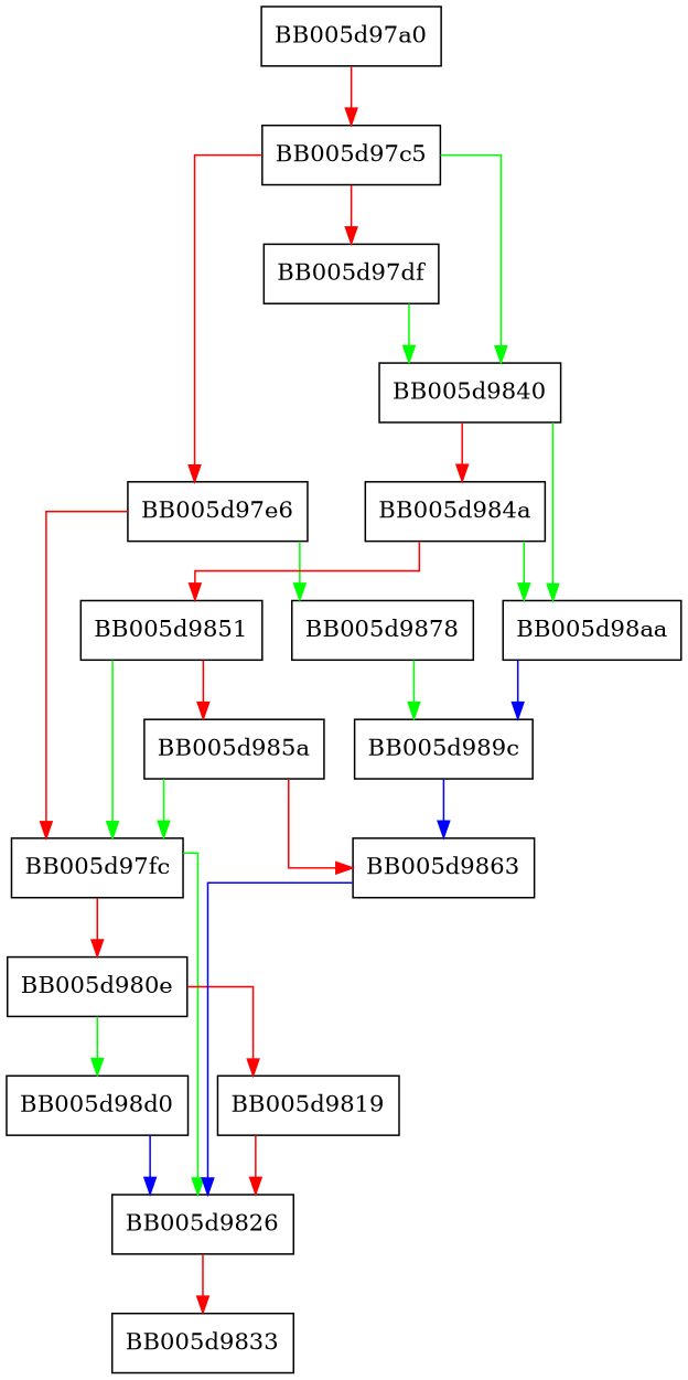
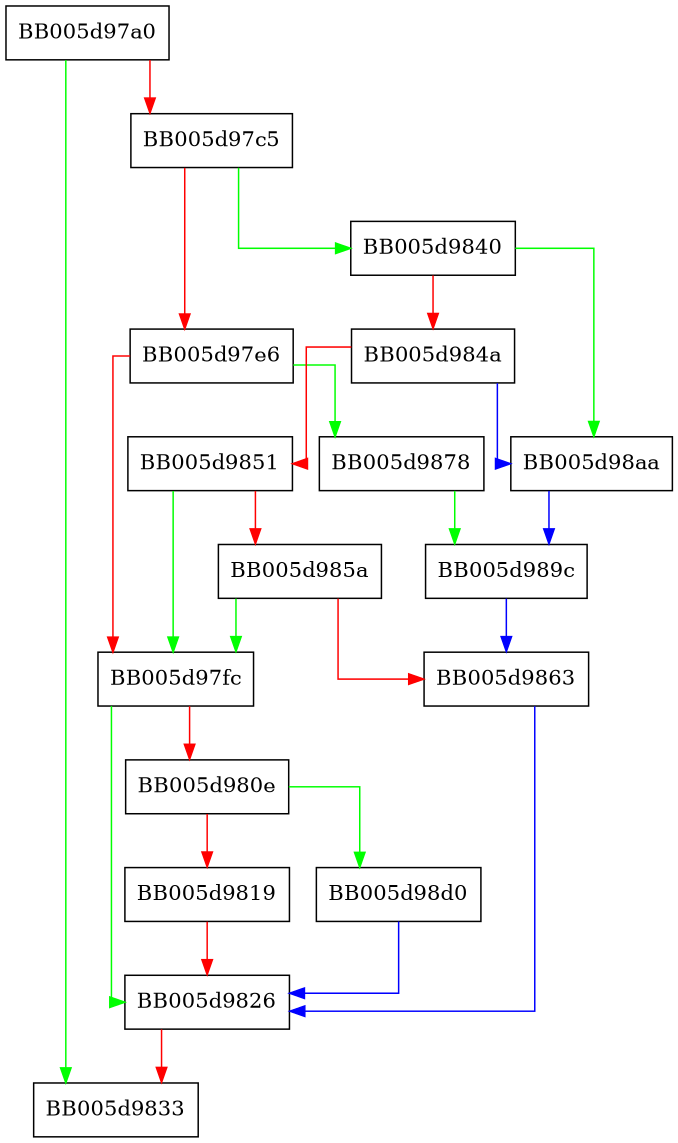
  digraph {
    splines=ortho
    node [shape=box]
    edge [color=red]
    BB005d97a0
    BB005d9833
    BB005d97c5
    BB005d9840
-   BB005d97df
    BB005d97e6
    BB005d98aa
    BB005d984a
    BB005d989c
    BB005d9851
    BB005d9878
    BB005d97fc
    BB005d9826
    BB005d980e
    BB005d9863
    BB005d98d0
    BB005d9819
    BB005d985a
+   BB005d97a0 -> BB005d9833 [color=green]
    BB005d97a0 -> BB005d97c5
    BB005d97c5 -> BB005d9840 [color=green]
-   BB005d97c5 -> BB005d97df
    BB005d97c5 -> BB005d97e6
    BB005d9840 -> BB005d98aa [color=green]
    BB005d9840 -> BB005d984a
-   BB005d97df -> BB005d9840 [color=green]
    BB005d97e6 -> BB005d9878 [color=green]
    BB005d97e6 -> BB005d97fc
    BB005d98aa -> BB005d989c [color=blue]
-   BB005d984a -> BB005d98aa [color=green]
+   BB005d984a -> BB005d98aa [color=blue]
    BB005d984a -> BB005d9851
    BB005d989c -> BB005d9863 [color=blue]
    BB005d9851 -> BB005d97fc [color=green]
    BB005d9851 -> BB005d985a
    BB005d9878 -> BB005d989c [color=green]
    BB005d97fc -> BB005d9826 [color=green]
    BB005d97fc -> BB005d980e
    BB005d9826 -> BB005d9833
    BB005d980e -> BB005d98d0 [color=green]
    BB005d980e -> BB005d9819
    BB005d9863 -> BB005d9826 [color=blue]
    BB005d98d0 -> BB005d9826 [color=blue]
    BB005d9819 -> BB005d9826
    BB005d985a -> BB005d97fc [color=green]
    BB005d985a -> BB005d9863
  }
